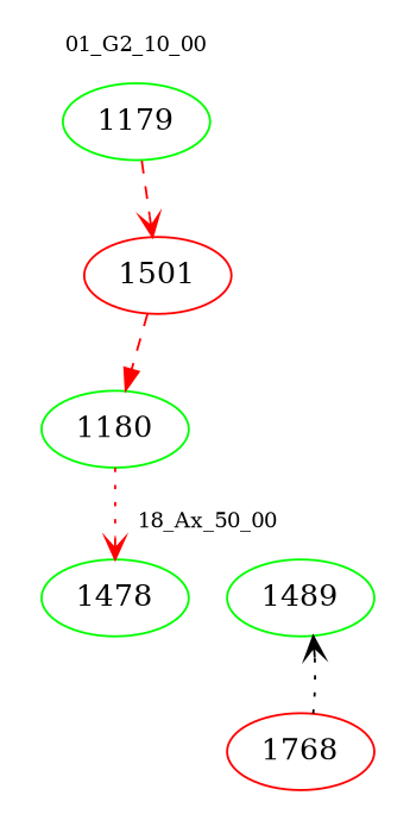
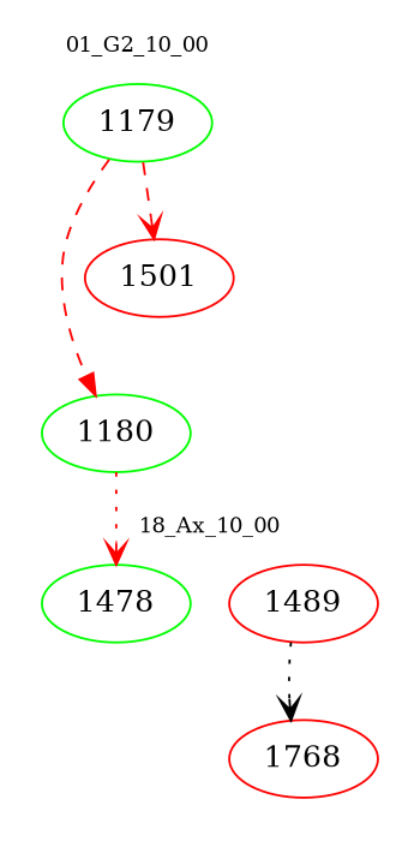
  digraph {
    node [color=green]
    edge [arrowhead=vee color=red style=dotted]
-   n1 [label=1489]
+   n1 [color=red label=1489]
    n2 [label=1478]
    n3 [color=red label=1768]
    n4 [label=1179]
    n5 [label=1180]
    n6 [color=red label=1501]
    subgraph cluster_1 {
      color=white
      fontsize=10
-     label="18_Ax_50_00"
+     label="18_Ax_10_00"
      n1
      n2
      n3
    }
    subgraph cluster_2 {
      color=white
      fontsize=10
      label="01_G2_10_00"
      n4
      n5
      n6
    }
-   n3 -> n1 [color=black]
-   n6 -> n5 [arrowhead=normal style=dashed]
+   n1 -> n3 [color=black]
+   n4 -> n5 [arrowhead=normal style=dashed]
    n4 -> n6 [style=dashed]
    n5 -> n2
  }
